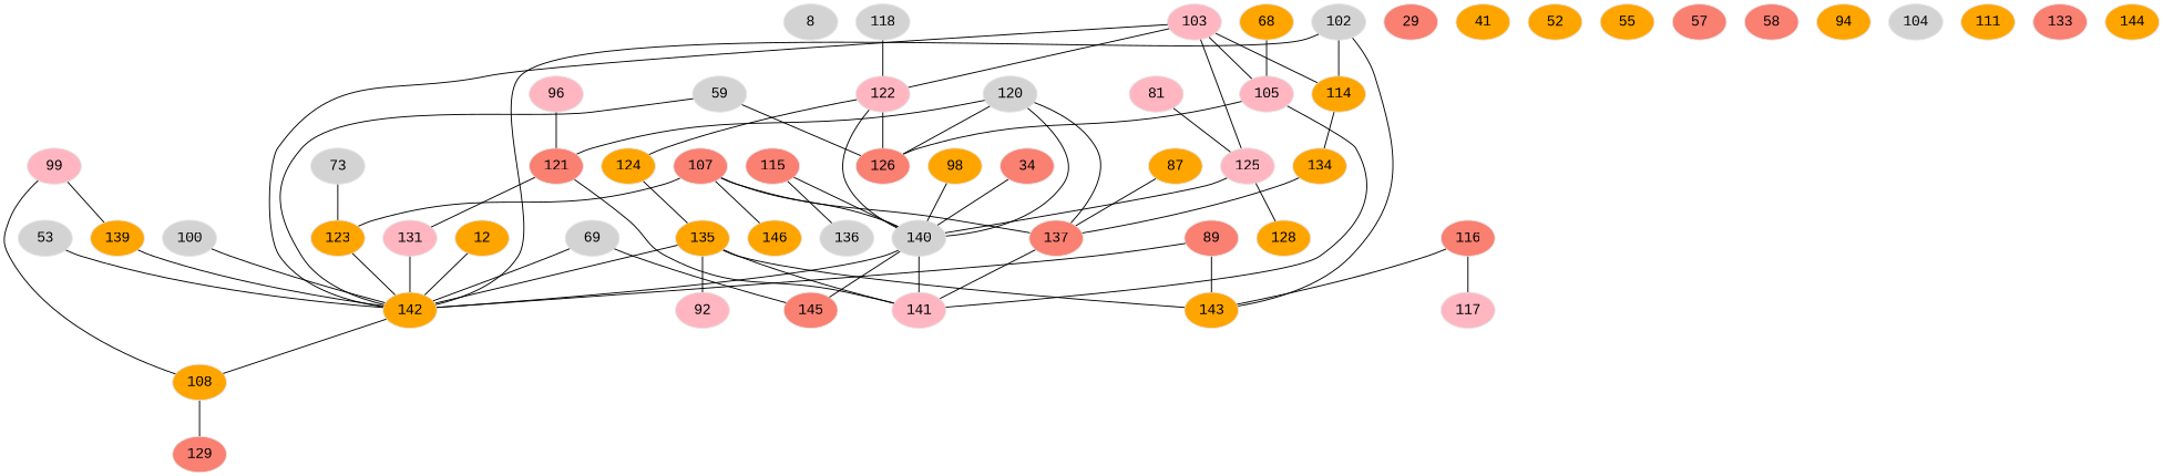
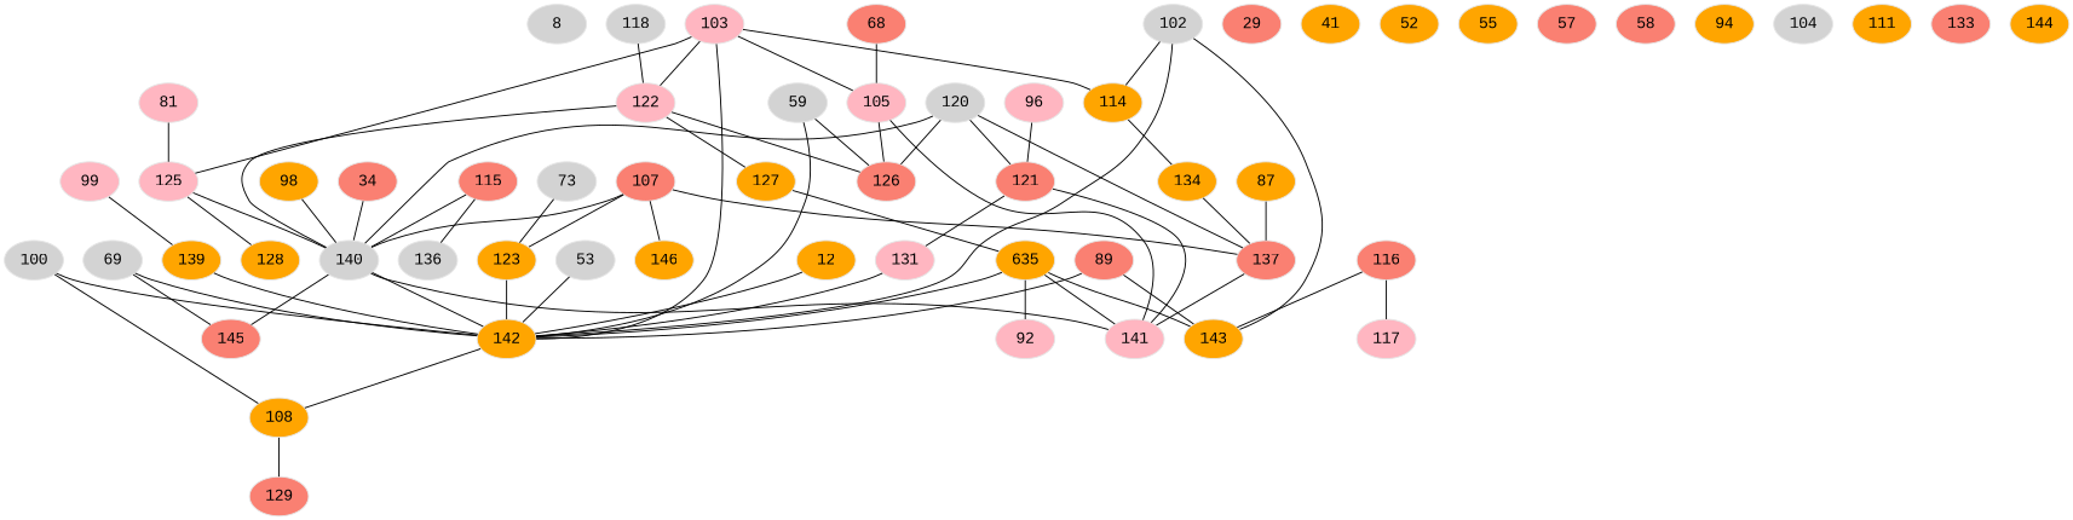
  graph {
    fontname="Liberation Mono"
    node [color=gray90 fillcolor=orange fontname="Liberation Mono" style=filled]
    edge [fontname="Liberation Mono"]
    8 [fillcolor=lightgrey]
    142 [super="+4+130"]
    108 [super="+13+93"]
    12
    29 [fillcolor=salmon]
    140 [fillcolor=lightgrey super="+56+71+85+112+18"]
    145 [fillcolor=salmon]
    141 [fillcolor=lightpink super="+86"]
    34 [fillcolor=salmon]
    41
    52
    53 [fillcolor=lightgrey super="+45"]
    55
    57 [fillcolor=salmon]
    58 [fillcolor=salmon]
    59 [fillcolor=lightgrey super="+33"]
    126 [fillcolor=salmon super="+79+84"]
    105 [fillcolor=lightpink super="+97+1+66+62"]
-   68
+   68 [fillcolor=salmon]
    69 [fillcolor=lightgrey]
    123 [super="+35+74"]
    73 [fillcolor=lightgrey]
    125 [fillcolor=lightpink super="+83+40+63+78"]
    128
    81 [fillcolor=lightpink]
    87 [super="+19"]
    137 [fillcolor=salmon super="+80+51+127"]
    92 [fillcolor=lightpink]
    89 [fillcolor=salmon super="+27"]
    143 [super="+138+132"]
    94
    121 [fillcolor=salmon super="+32+61"]
    131 [fillcolor=lightpink super="+7+119"]
    96 [fillcolor=lightpink]
    98
    99 [fillcolor=lightpink super="+39+43"]
    139
    129 [fillcolor=salmon]
    100 [fillcolor=lightgrey]
    102 [fillcolor=lightgrey super="+91"]
    114 [super="+101"]
    134
    103 [fillcolor=lightpink super="+72+95"]
    122 [fillcolor=lightpink super="+22+76+70+88"]
    115 [fillcolor=salmon super="+110"]
    136 [fillcolor=lightgrey]
-   124
+   124 [label=127]
    104 [fillcolor=lightgrey]
    107 [fillcolor=salmon super="+3"]
    146 [super="+24"]
    111
    116 [fillcolor=salmon super="+25"]
    117 [fillcolor=lightpink]
    118 [fillcolor=lightgrey]
    120 [fillcolor=lightgrey super="+82+75"]
-   135 [super="+28"]
+   135 [super="+28" label=635]
    133 [fillcolor=salmon]
    144
    142 -- 108
    108 -- 129
    12 -- 142
    140 -- 142 [weight=3]
    140 -- 145
    140 -- 141 [weight=2]
    34 -- 140
    53 -- 142
    59 -- 142
    59 -- 126
    105 -- 141
    105 -- 126
    68 -- 105
    69 -- 142
    69 -- 145
    123 -- 142 [weight=3]
    73 -- 123
    125 -- 140
    125 -- 128
    81 -- 125
    87 -- 137
    137 -- 141 [weight=2]
    89 -- 142
    89 -- 143 [weight=3]
    121 -- 141
    121 -- 131
    131 -- 142
    96 -- 121
    98 -- 140
    99 -- 139
    139 -- 142
    100 -- 142
-   99 -- 108
+   100 -- 108
    102 -- 142
    102 -- 143 [weight=2]
    102 -- 114 [weight=2]
    114 -- 134
    134 -- 137
    103 -- 142
    103 -- 105
    103 -- 125
    103 -- 114
    103 -- 122
    122 -- 140
    122 -- 126 [weight=2]
    122 -- 124
    115 -- 140 [weight=3]
    115 -- 136
    124 -- 135
    107 -- 140
    107 -- 123
    107 -- 137
    107 -- 146
    116 -- 143
    116 -- 117
    118 -- 122
    120 -- 140
    120 -- 126
    120 -- 137
    120 -- 121
    135 -- 142 [weight=2]
    135 -- 141
    135 -- 92
    135 -- 143
  }
